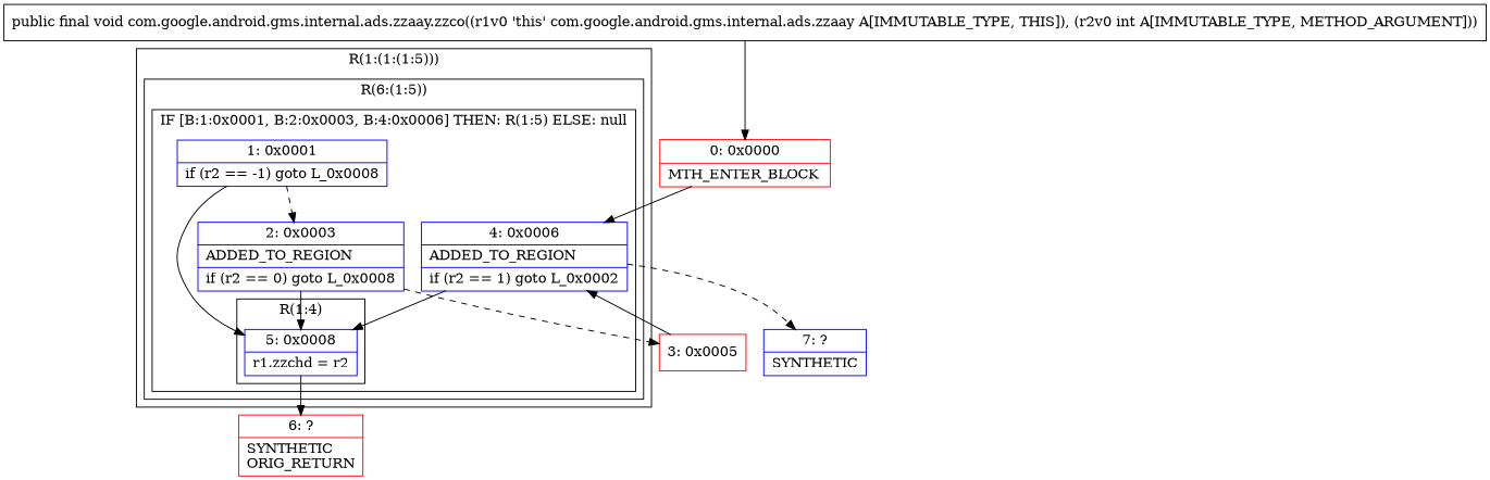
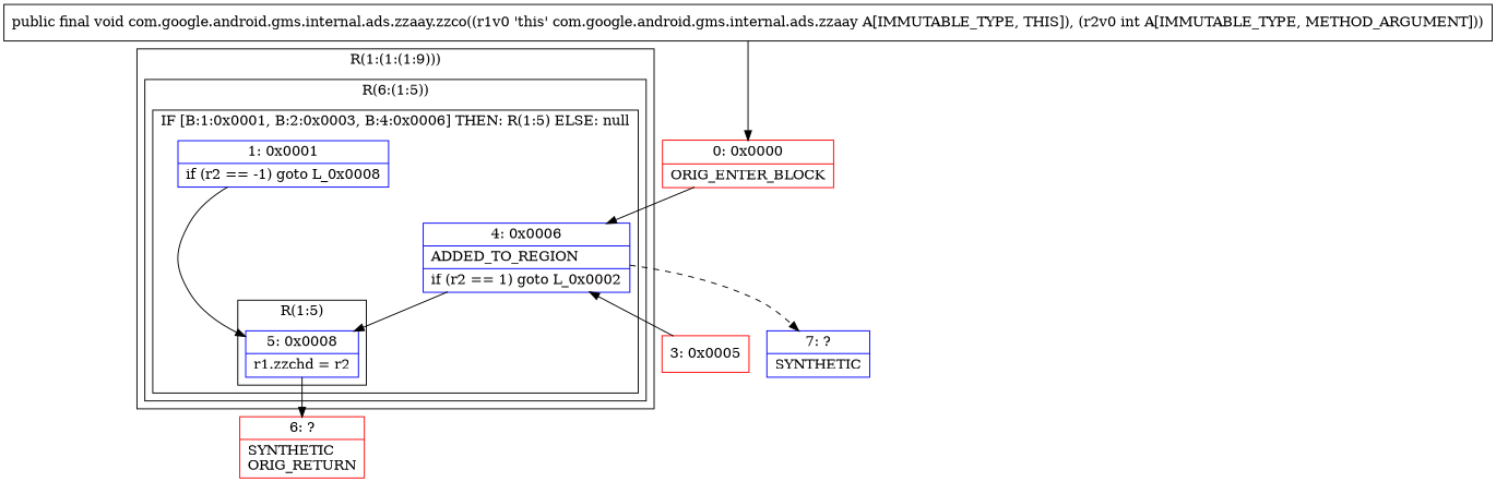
  digraph {
    node [color=blue shape=record]
    n1 [label="{5\:\ 0x0008|r1.zzchd = r2\l}"]
    n2 [label="{1\:\ 0x0001|if (r2 == \-1) goto L_0x0008\l}"]
-   n3 [label="{2\:\ 0x0003|ADDED_TO_REGION\l|if (r2 == 0) goto L_0x0008\l}"]
    n4 [label="{4\:\ 0x0006|ADDED_TO_REGION\l|if (r2 == 1) goto L_0x0002\l}"]
    n5 [color=red label="{6\:\ ?|SYNTHETIC\lORIG_RETURN\l}"]
    n6 [color=red label="{3\:\ 0x0005}"]
    n7 [label="{7\:\ ?|SYNTHETIC\l}"]
-   n8 [color=red label="{0\:\ 0x0000|MTH_ENTER_BLOCK\l}"]
+   n8 [color=red label="{0\:\ 0x0000|ORIG_ENTER_BLOCK\l}"]
    n9 [label="{public final void com.google.android.gms.internal.ads.zzaay.zzco((r1v0 'this' com.google.android.gms.internal.ads.zzaay A[IMMUTABLE_TYPE, THIS]), (r2v0 int A[IMMUTABLE_TYPE, METHOD_ARGUMENT])) }" color=""]
    subgraph cluster_1 {
-     label="R(1:(1:(1:5)))"
+     label="R(1:(1:(1:9)))"
      subgraph cluster_2 {
        label="R(6:(1:5))"
        subgraph cluster_3 {
          label="IF [B:1:0x0001, B:2:0x0003, B:4:0x0006] THEN: R(1:5) ELSE: null"
          n2
-         n3
          n4
          subgraph cluster_4 {
-           label="R(1:4)"
+           label="R(1:5)"
            n1
          }
        }
      }
    }
    n1 -> n5
    n2 -> n1
-   n2 -> n3 [style=dashed]
-   n3 -> n1
-   n3 -> n6 [style=dashed]
    n4 -> n1
    n4 -> n7 [style=dashed]
    n6 -> n4
    n8 -> n4
    n9 -> n8
  }
